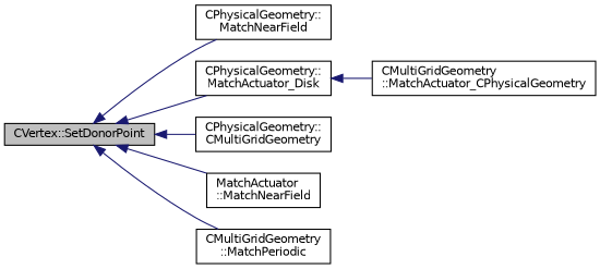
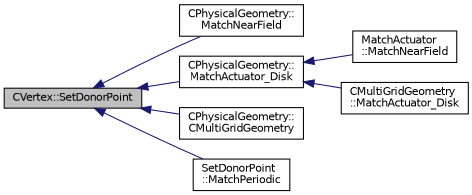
  digraph {
    rankdir=LR
    node [color=black fillcolor=white fontname=Helvetica fontsize=10 shape=record style=filled]
    edge [color=midnightblue dir=back fontname=Helvetica fontsize=10 labelfontname=Helvetica labelfontsize=10 style=solid]
    n1 [fillcolor=grey75 fontcolor=black height=0.2 label="CVertex::SetDonorPoint" width=0.4]
    n2 [height=0.2 label="CPhysicalGeometry::\lMatchNearField" width=0.4]
    n3 [height=0.2 label="CPhysicalGeometry::\lMatchActuator_Disk" width=0.4]
    n4 [height=0.2 label="CPhysicalGeometry::\lCMultiGridGeometry" width=0.4]
    n5 [height=0.2 label="MatchActuator\l::MatchNearField" width=0.4]
-   n6 [height=0.2 label="CMultiGridGeometry\l::MatchPeriodic" width=0.4]
-   n7 [height=0.2 label="CMultiGridGeometry\l::MatchActuator_CPhysicalGeometry" width=0.4]
+   n6 [height=0.2 label="SetDonorPoint\l::MatchPeriodic" width=0.4]
+   n7 [height=0.2 label="CMultiGridGeometry\l::MatchActuator_Disk" width=0.4]
    n1 -> n2
    n1 -> n3
    n1 -> n4
-   n1 -> n5
+   n3 -> n5
    n1 -> n6
    n3 -> n7
  }
